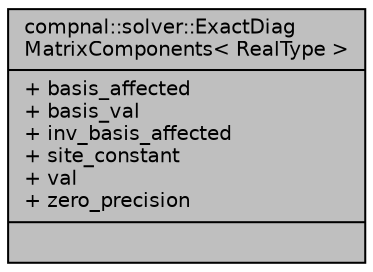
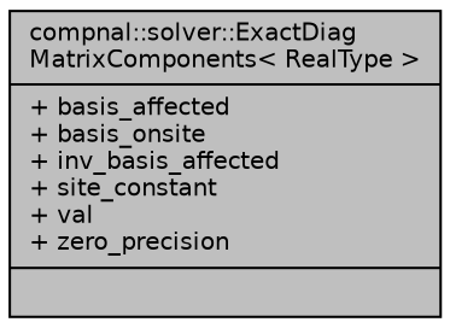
  digraph {
-   n1 [color=black fillcolor=grey75 fontcolor=black fontname=Helvetica fontsize=10 height=0.2 label="{compnal::solver::ExactDiag\lMatrixComponents\< RealType \>\n|+ basis_affected\l+ basis_val\l+ inv_basis_affected\l+ site_constant\l+ val\l+ zero_precision\l|}" shape=record style=filled width=0.4]
+   n1 [color=black fillcolor=grey75 fontcolor=black fontname=Helvetica fontsize=10 height=0.2 label="{compnal::solver::ExactDiag\lMatrixComponents\< RealType \>\n|+ basis_affected\l+ basis_onsite\l+ inv_basis_affected\l+ site_constant\l+ val\l+ zero_precision\l|}" shape=record style=filled width=0.4]
  }
